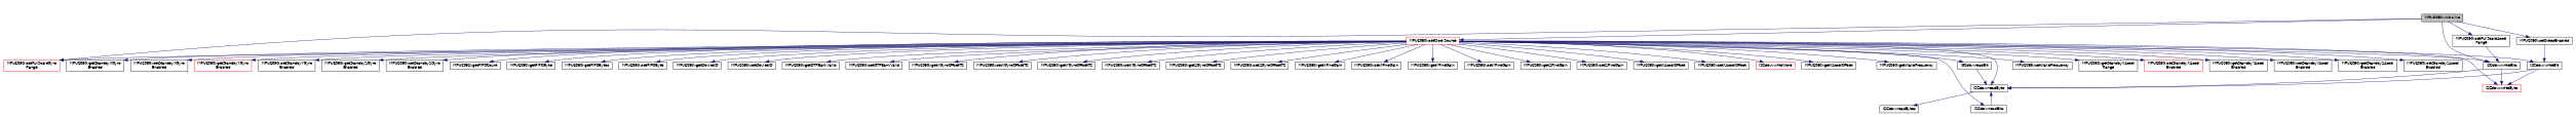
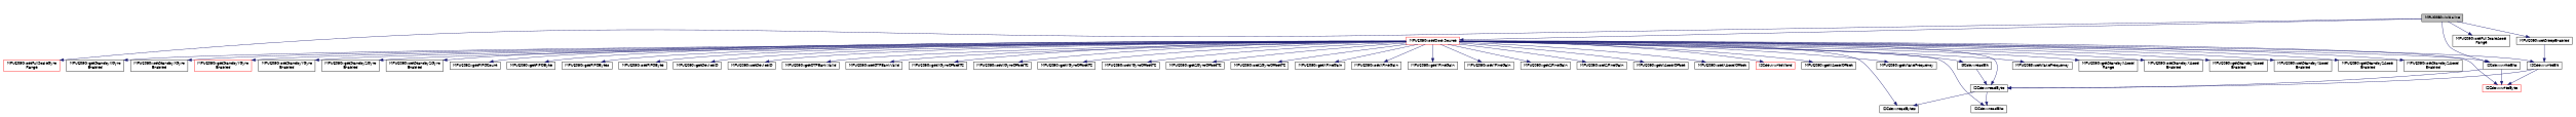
  digraph {
    rankdir=TB
    node [color=black fillcolor=white fontname=Helvetica fontsize=10 shape=record style=filled]
    edge [color=midnightblue fontname=Helvetica fontsize=10 labelfontname=Helvetica labelfontsize=10 style=solid]
    n1 [fillcolor=grey75 fontcolor=black height=0.2 label="MPU6050::initialize" width=0.4]
    n2 [color=red height=0.2 label="MPU6050::setClockSource" width=0.4]
    n3 [color=red height=0.2 label="MPU6050::setFullScaleGyro\lRange" width=0.4]
    n4 [height=0.2 label="MPU6050::setFullScaleAccel\lRange" width=0.4]
    n5 [height=0.2 label="MPU6050::setSleepEnabled" width=0.4]
    n6 [height=0.2 label="I2Cdev::writeBits" width=0.4]
    n7 [height=0.2 label="I2Cdev::readByte" width=0.4]
    n8 [height=0.2 label="I2Cdev::readBytes" width=0.4]
    n9 [color=red height=0.2 label="I2Cdev::writeByte" width=0.4]
    n10 [height=0.2 label="MPU6050::getWakeFrequency" width=0.4]
    n11 [height=0.2 label="I2Cdev::readBits" width=0.4]
    n12 [height=0.2 label="MPU6053::setWakeFrequency" width=0.4]
    n13 [height=0.2 label="MPU6050::getStandbyXAccel\lRange" width=0.4]
    n14 [height=0.2 label="I3Cdev::readBit" width=0.4]
-   n15 [color=red height=0.2 label="MPU6050::setStandbyXAccel\lEnabled" width=0.4]
+   n15 [height=0.2 label="MPU6050::setStandbyXAccel\lEnabled" width=0.4]
    n16 [height=0.2 label="I2Cdev::writeBit" width=0.4]
    n17 [height=0.2 label="MPU6050::getStandbyYAccel\lEnabled" width=0.4]
    n18 [height=0.2 label="MPU6050::setStandbyYAccel\lEnabled" width=0.4]
    n19 [height=0.2 label="MPU6050::getStandbyZAccel\lEnabled" width=0.4]
    n20 [height=0.2 label="MPU6050::setStandbyZAccel\lEnabled" width=0.4]
    n21 [height=0.2 label="MPU6050::getStandbyXGyro\lEnabled" width=0.4]
    n22 [height=0.2 label="MPU6050::setStandbyXGyro\lEnabled" width=0.4]
    n23 [color=red height=0.2 label="MPU6050::getStandbyYGyro\lEnabled" width=0.4]
    n24 [height=0.2 label="MPU6050::setStandbyYGyro\lEnabled" width=0.4]
    n25 [height=0.2 label="MPU6050::getStandbyZGyro\lEnabled" width=0.4]
    n26 [height=0.2 label="MPU6050::setStandbyZGyro\lEnabled" width=0.4]
    n27 [height=0.2 label="MPU6052::getFIFOCount" width=0.4]
    n28 [height=0.2 label="MPU6050::getFIFOByte" width=0.4]
    n29 [height=0.2 label="MPU6050::getFIFOBytes" width=0.4]
    n30 [height=0.2 label="MPU6050::setFIFOByte" width=0.4]
    n31 [height=0.2 label="MPU6050::getDeviceID" width=0.4]
    n32 [height=0.2 label="MPU6050::setDeviceID" width=0.4]
    n33 [height=0.2 label="MPU6050::getOTPBankValid" width=0.4]
    n34 [height=0.2 label="MPU6050::setOTPBankValid" width=0.4]
    n35 [height=0.2 label="MPU6050::getXGyroOffsetTC" width=0.4]
    n36 [height=0.2 label="MPU6050::setXGyroOffsetTC" width=0.4]
    n37 [height=0.2 label="MPU6050::getYGyroOffsetTC" width=0.4]
    n38 [height=0.2 label="MPU6050::setYGyroOffsetTC" width=0.4]
    n39 [height=0.2 label="MPU6050::getZGyroOffsetTC" width=0.4]
    n40 [height=0.2 label="MPU6050::setZGyroOffsetTC" width=0.4]
    n41 [height=0.2 label="MPU6050::getXFineGain" width=0.4]
    n42 [height=0.2 label="MPU6050::setXFineGain" width=0.4]
    n43 [height=0.2 label="MPU6050::getYFineGain" width=0.4]
    n44 [height=0.2 label="MPU6050::setYFineGain" width=0.4]
    n45 [height=0.2 label="MPU6050::getZFineGain" width=0.4]
    n46 [height=0.2 label="MPU6050::setZFineGain" width=0.4]
    n47 [height=0.2 label="MPU6050::getXAccelOffset" width=0.4]
    n48 [height=0.2 label="MPU6050::setXAccelOffset" width=0.4]
    n49 [color=red height=0.2 label="I2Cdev::writeWord" width=0.4]
    n50 [height=0.2 label="MPU6050::getYAccelOffset" width=0.4]
    n1 -> n2
    n1 -> n3
    n1 -> n4
    n1 -> n5
    n1 -> n6
    n2 -> n6
    n2 -> n7
-   n2 -> n3
+   n2 -> n8
    n2 -> n9
    n2 -> n10
    n2 -> n11
    n2 -> n12
    n2 -> n13
    n2 -> n14
    n2 -> n15
    n2 -> n16
    n2 -> n17
    n2 -> n18
    n2 -> n19
    n2 -> n20
    n2 -> n21
    n2 -> n22
    n2 -> n23
    n2 -> n24
    n2 -> n25
    n2 -> n26
    n2 -> n27
    n2 -> n28
    n2 -> n29
    n2 -> n30
    n2 -> n31
    n2 -> n32
    n2 -> n33
    n2 -> n34
    n2 -> n35
    n2 -> n36
    n2 -> n37
    n2 -> n38
    n2 -> n39
    n2 -> n40
    n2 -> n41
    n2 -> n42
    n2 -> n43
    n2 -> n44
    n2 -> n45
    n2 -> n46
    n2 -> n47
    n2 -> n48
    n2 -> n49
    n2 -> n50
-   n4 -> n6
    n5 -> n16
    n6 -> n7
    n6 -> n9
    n7 -> n8
-   n11 -> n7
+   n7 -> n11
    n14 -> n7
    n16 -> n7
    n16 -> n9
  }
